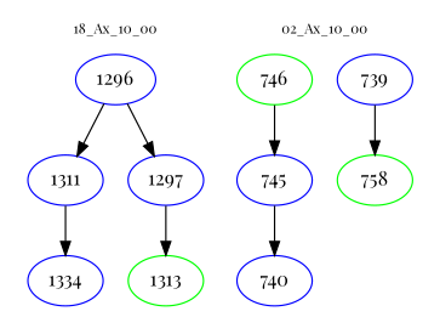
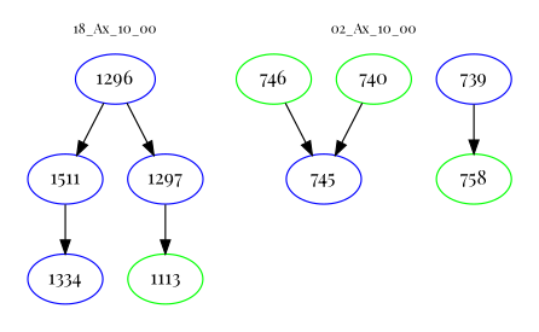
  digraph {
    fontname="Playfair Display"
    node [color=blue fontname="Playfair Display"]
    edge [color=black fontname="Playfair Display"]
    n1 [label=1296]
-   n2 [label=1311]
+   n2 [label=1511]
    n3 [label=1297]
    n4 [label=1334]
-   n5 [color=green label=1313]
-   n6 [label=740]
+   n5 [color=green label=1113]
+   n6 [color=green label=740]
    n7 [label=739]
    n8 [label=745]
    n9 [color=green label=758]
    n10 [color=green label=746]
    subgraph cluster_1 {
      color=white
      fontsize=10
      label="18_Ax_10_00"
      n1
      n2
      n3
      n4
      n5
    }
    subgraph cluster_2 {
      color=white
      fontsize=10
      label="02_Ax_10_00"
      n6
      n7
      n8
      n9
      n10
    }
    n1 -> n2
    n1 -> n3
    n2 -> n4
    n3 -> n5
-   n8 -> n6
+   n6 -> n8
    n7 -> n9
    n10 -> n8
  }
